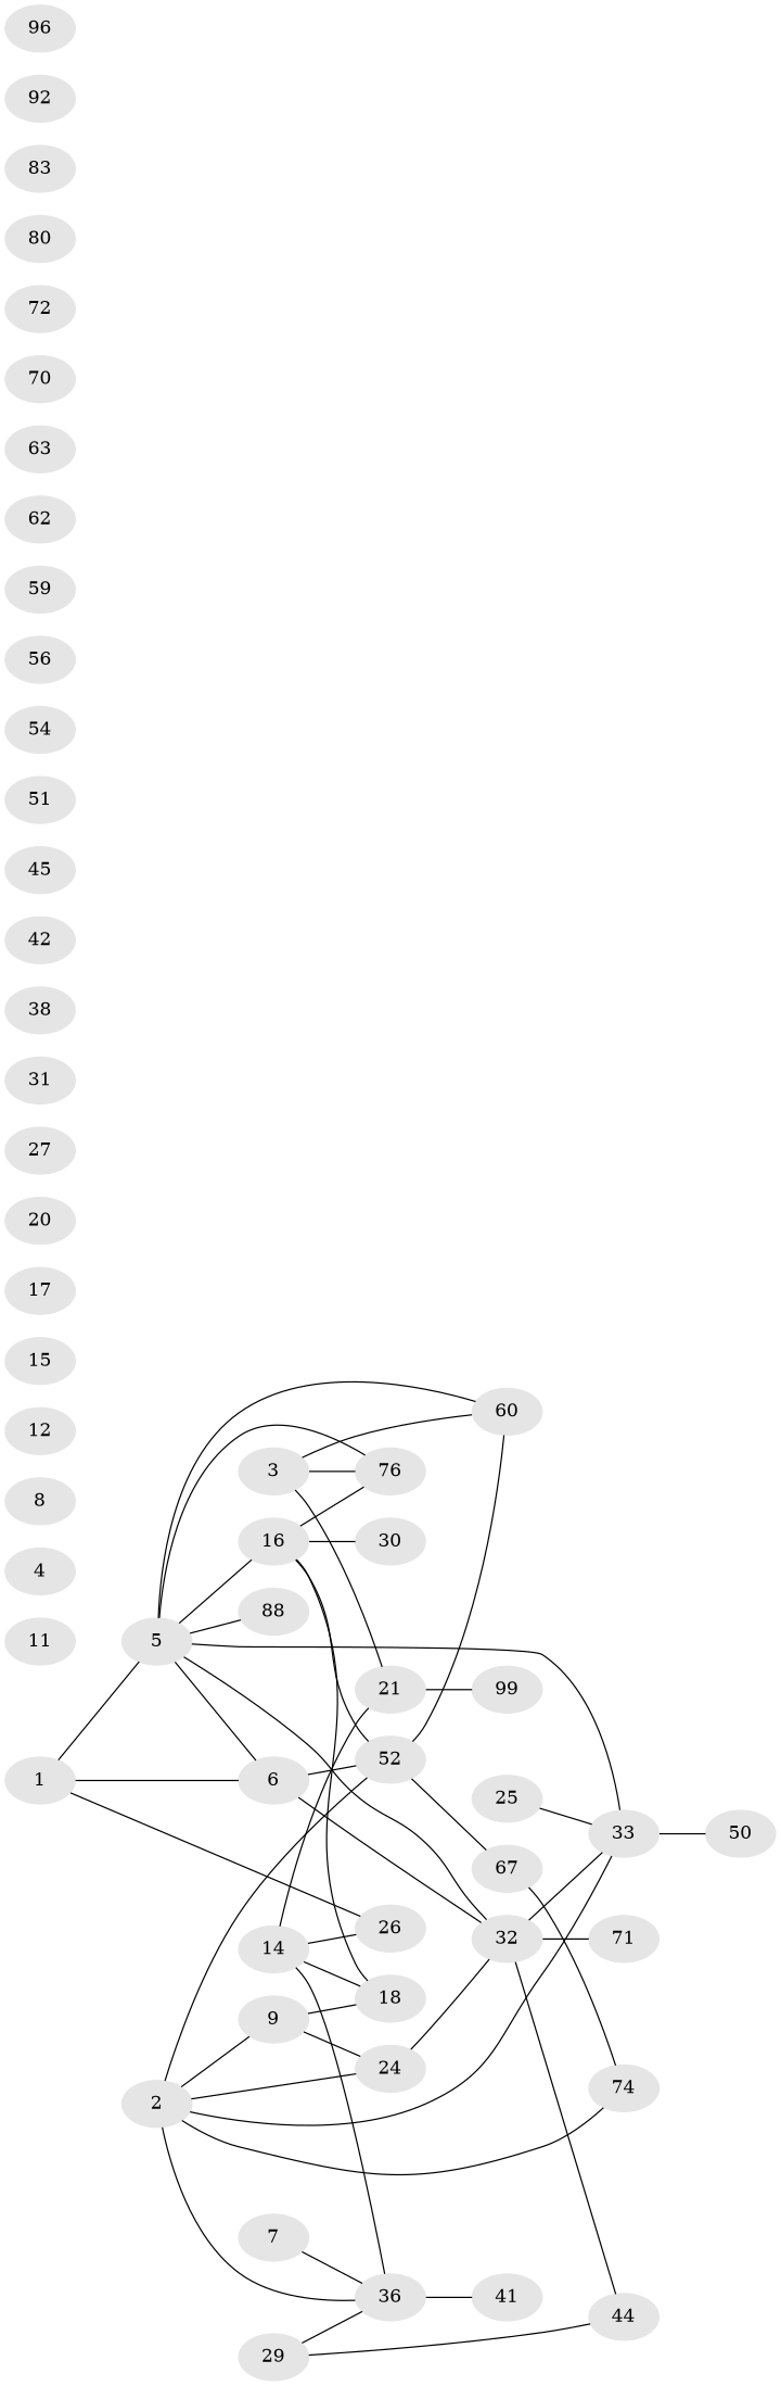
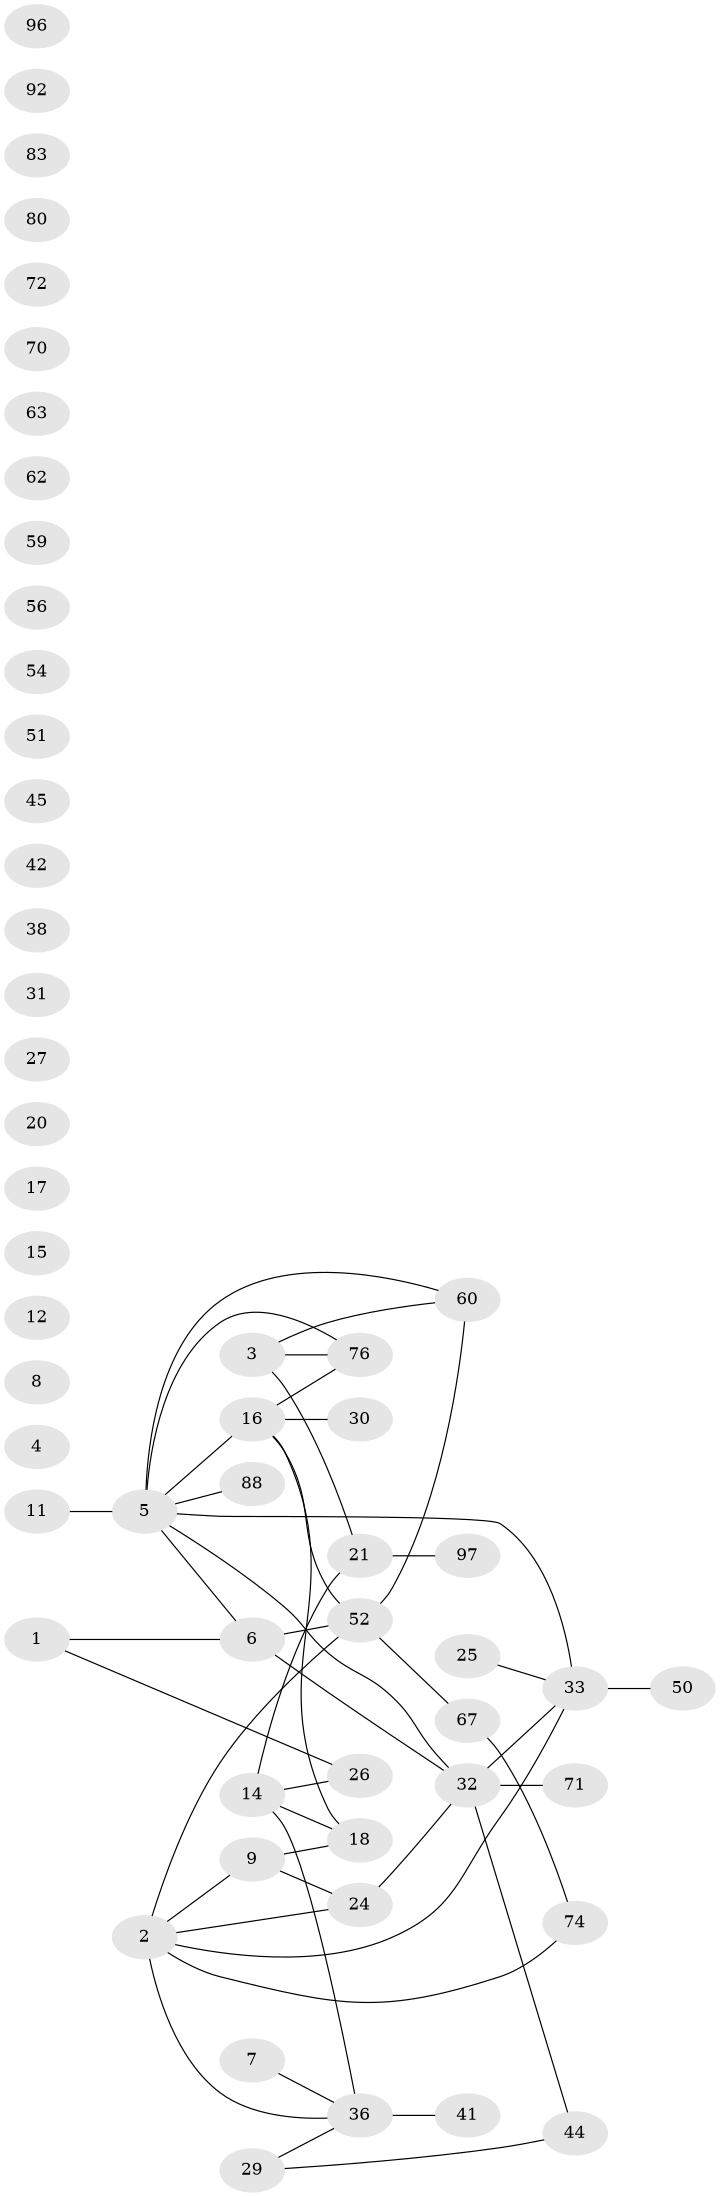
  graph {
    rankdir=LR
    node [color=gray90 style=filled]
    1 [super="+53"]
    5 [super="+10+39"]
    6 [super="+13+74"]
    26 [super="+28"]
    33 [super="+35"]
    60 [super="+87+90"]
    76 [super="+85"]
    16 [super="+99+82"]
    32 [super="+69+77"]
    88
    52 [super="+58"]
    2 [super="+22+89+46"]
    9
    24 [super="+100"]
    36 [super="+73"]
    n16 [label=74]
    18 [super="+43"]
    50
    41
    67 [super="+75"]
    21 [super="+57+48+34"]
-   97 [super="+98" label=99]
+   97 [super="+98"]
    3
    4
    30 [super="+55"]
    44 [super="+95"]
    71
    7
    8
    11
    12 [super="+78+64"]
    14 [super="+23"]
    15
    17
    20
    25
    27
    29 [super="+66"]
    31
    38
    42 [super="+102"]
    45
    51
    54 [super="+65"]
    56
    59
    62
    63
    70 [super="+93"]
    72
    80
    83
    92
    96
-   1 -- 5
+   11 -- 5
    1 -- 6
    1 -- 26
    5 -- 6
    5 -- 33
    5 -- 60
    5 -- 76
    5 -- 16
    5 -- 32
    5 -- 88
    6 -- 32
    6 -- 52
    33 -- 50
    16 -- 76
    16 -- 52
    16 -- 18
    16 -- 30
    32 -- 33
    32 -- 44
    32 -- 71
    52 -- 60
    52 -- 67
    2 -- 33
    2 -- 52 [weight=2]
    2 -- 9
    2 -- 24
    2 -- 36 [weight=2]
    2 -- n16
    9 -- 24
    9 -- 18
    24 -- 32
    36 -- 41
    67 -- n16
    21 -- 97
    3 -- 60
    3 -- 76
    3 -- 21
    7 -- 36
    14 -- 26 [weight=2]
    14 -- 36
    14 -- 18 [weight=2]
    14 -- 21
    25 -- 33
    29 -- 36
    29 -- 44
  }
